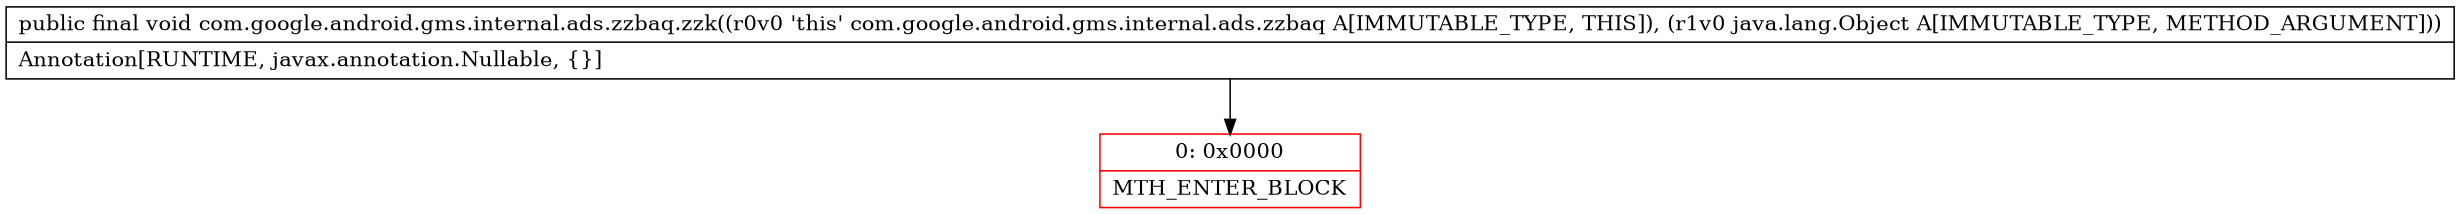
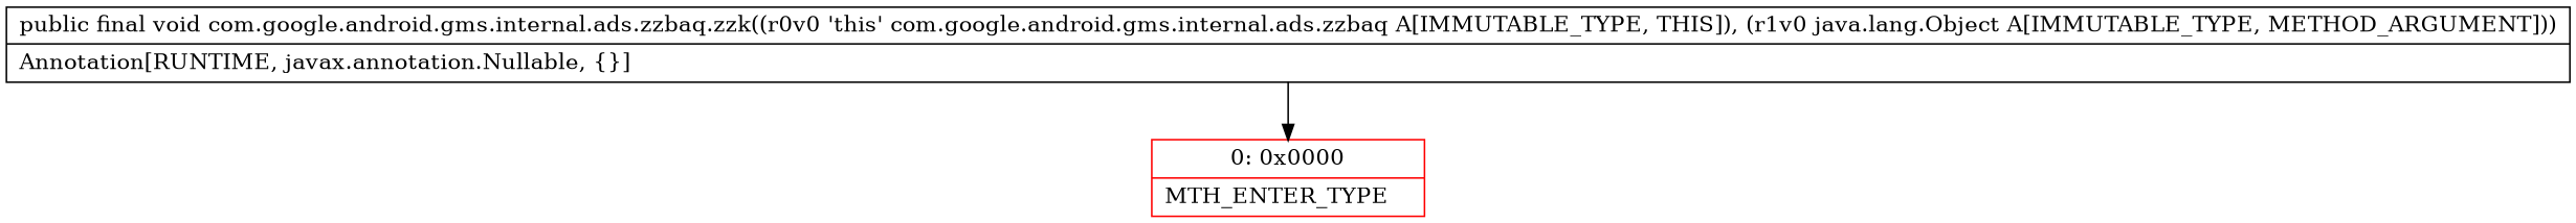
  digraph {
    node [shape=record]
-   n1 [color=red label="{0\:\ 0x0000|MTH_ENTER_BLOCK\l}"]
+   n1 [color=red label="{0\:\ 0x0000|MTH_ENTER_TYPE\l}"]
    n2 [label="{public final void com.google.android.gms.internal.ads.zzbaq.zzk((r0v0 'this' com.google.android.gms.internal.ads.zzbaq A[IMMUTABLE_TYPE, THIS]), (r1v0 java.lang.Object A[IMMUTABLE_TYPE, METHOD_ARGUMENT]))  | Annotation[RUNTIME, javax.annotation.Nullable, \{\}]\l}"]
    subgraph cluster_1 {
      label="R(0)"
    }
    n2 -> n1
  }
